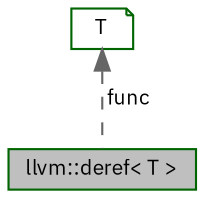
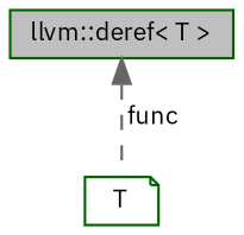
  digraph {
    fontname="IBM Plex Sans"
    node [color=darkgreen fontname="IBM Plex Sans" fontsize=10]
    n1 [fillcolor=grey75 fontcolor=black height=0.2 label="llvm::deref\< T \>" shape=box style=filled width=0.4]
    n2 [height=0.2 label=T shape=note width=0.4]
-   n2 -> n1 [color=gray40 dir=back fontname="IBM Plex Sans" fontsize=10 label=" func" labelfontname=Helvetica labelfontsize=10 style=dashed]
+   n1 -> n2 [color=gray40 dir=back fontname="IBM Plex Sans" fontsize=10 label=" func" labelfontname=Helvetica labelfontsize=10 style=dashed]
  }
